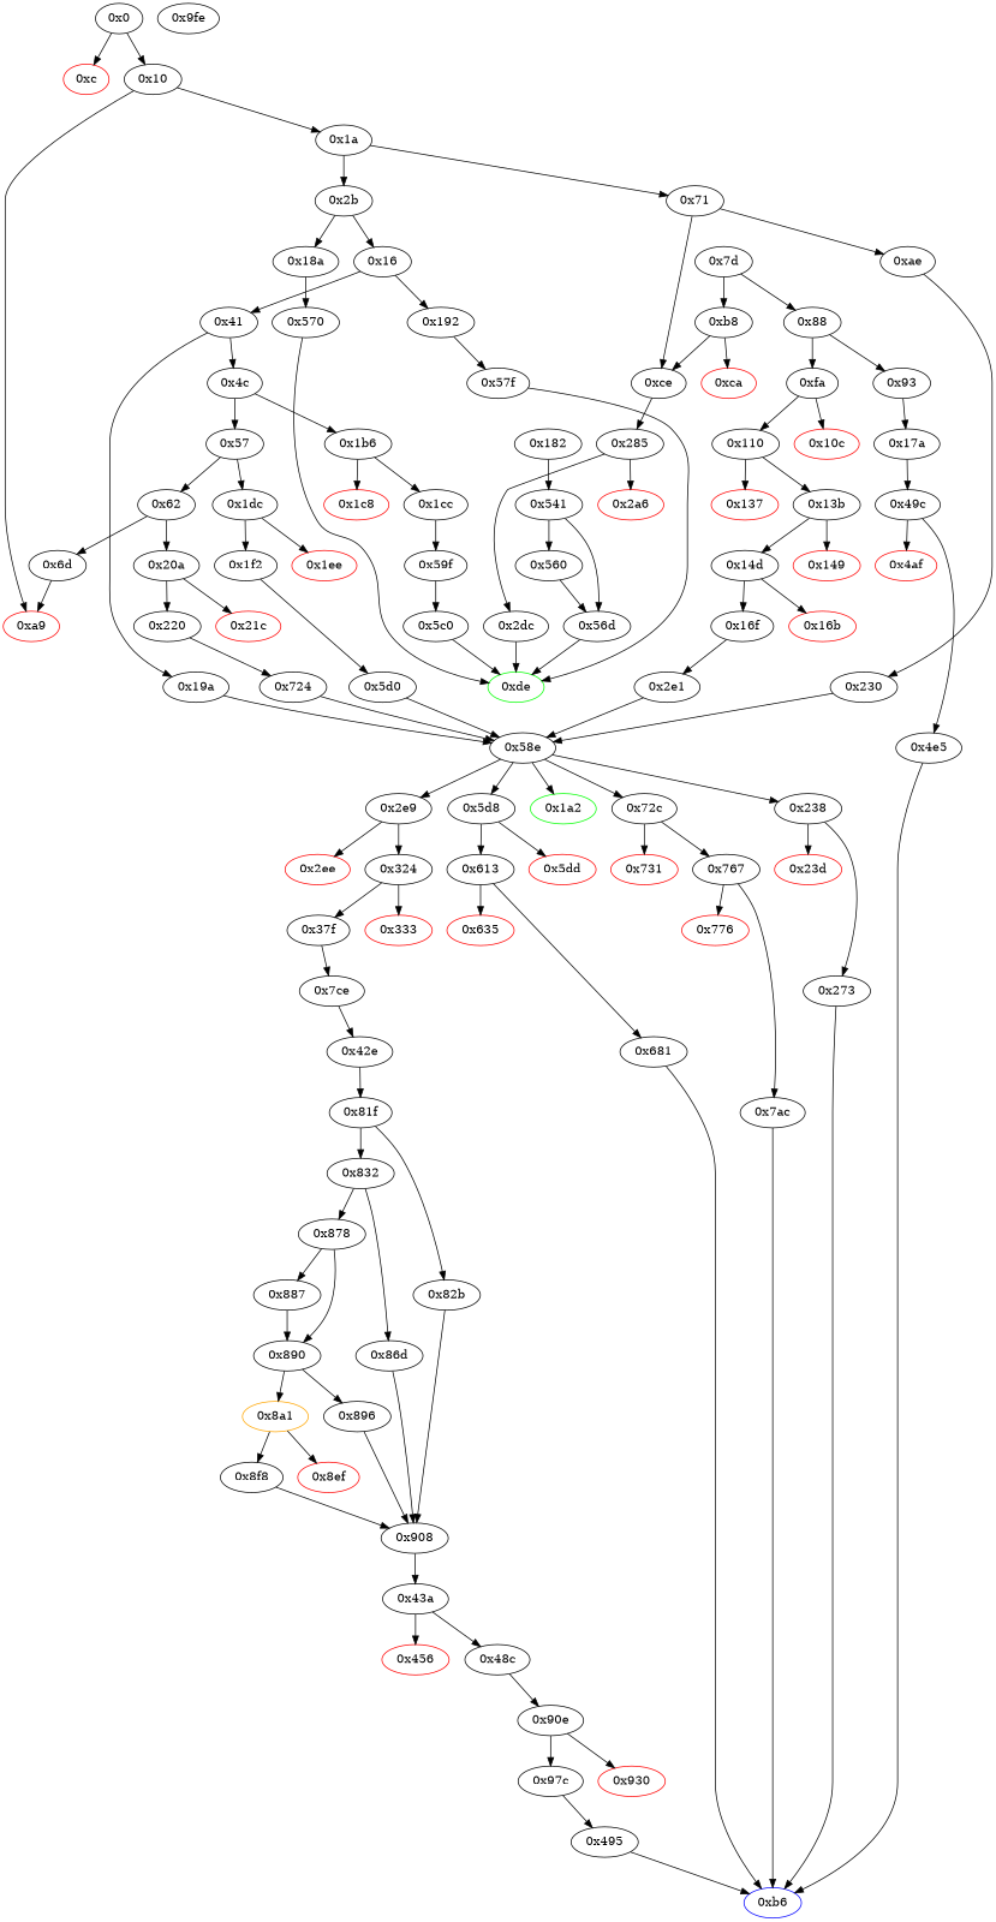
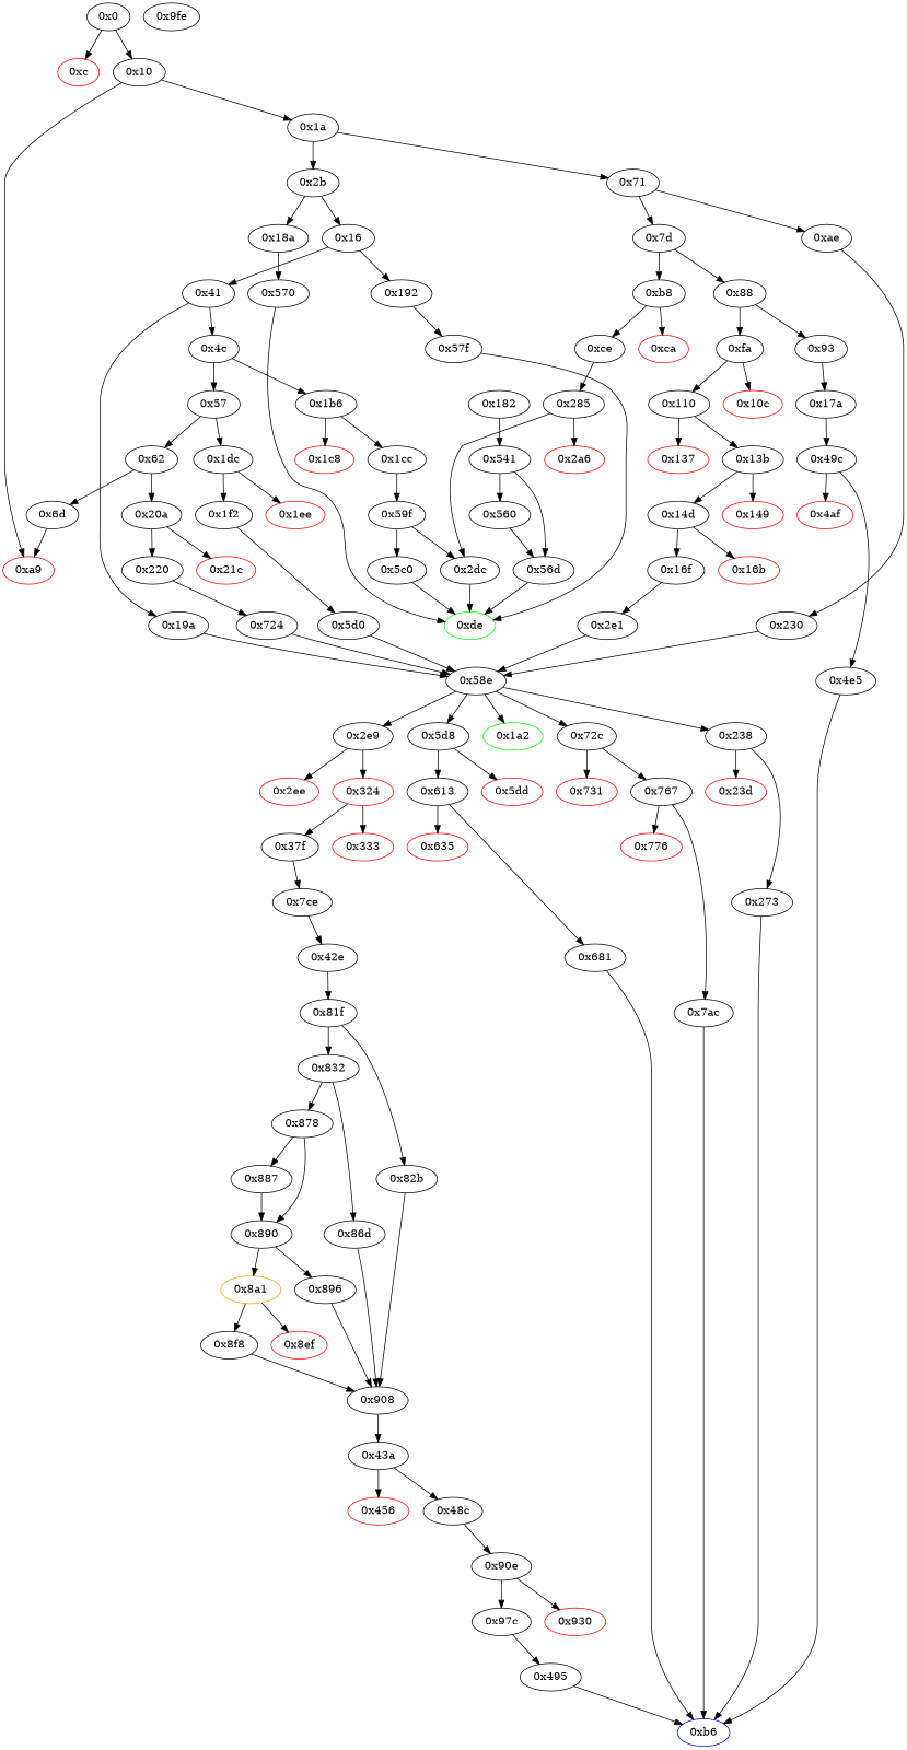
  strict digraph {
    fontname="DejaVu Serif"
    node [fillcolor=white fontname="DejaVu Serif" style=filled]
    edge [fontname="DejaVu Serif"]
    "0xb6" [color=blue]
    "0x681"
    "0xca" [color=red]
    "0xc" [color=red]
    "0x0"
    "0x10"
    "0xa9" [color=red]
    "0x1a"
    "0x930" [color=red]
    "0x20a"
    "0x220"
    "0x21c" [color=red]
    "0x724"
    "0xce"
    "0x285"
    "0x2a6" [color=red]
    "0x2dc"
    "0x137" [color=red]
    "0x1c8" [color=red]
    "0x238"
    "0x273"
    "0x23d" [color=red]
    "0x230"
    "0x58e"
    "0x2e9"
    "0x5d8"
    "0x1a2" [color=green]
    "0x72c"
    "0x2e1"
    "0x57"
    "0x1dc"
    "0x62"
    "0x1f2"
    "0x1ee" [color=red]
    "0x6d"
    "0x149" [color=red]
    "0x86d"
    "0x908"
    "0x43a"
    "0x110"
    "0x13b"
    "0x14d"
    "0x16f"
    "0x16b" [color=red]
    "0x767"
    "0x7ac"
    "0x776" [color=red]
    "0x19a"
    "0x97c"
    "0x495"
    "0xb8"
    "0x5d0"
    "0x333" [color=red]
-   "0x324"
+   "0x324" [color=red]
    "0x2ee" [color=red]
    "0x37f"
    n57 [label="0x16"]
    "0x41"
    "0x192"
    "0x4c"
    "0x57f"
    "0x1cc"
    "0x59f"
    "0x5c0"
    "0x5dd" [color=red]
    "0x613"
    "0x731" [color=red]
    "0x81f"
    "0x82b"
    "0x832"
    "0x878"
    "0x1b6"
    "0x42e"
    "0x10c" [color=red]
    "0x182"
    "0x541"
    "0x8f8"
    "0x4e5"
    "0xde" [color=green]
    "0x570"
    "0x560"
    "0x56d"
    "0x48c"
    "0x90e"
    "0x635" [color=red]
    "0x7d"
    "0x88"
    "0x93"
    "0xfa"
    "0x456" [color=red]
    "0x896"
    "0x890"
    "0x8a1" [color=orange]
    "0x8ef" [color=red]
    "0x7ce"
    "0x17a"
    "0x49c"
    "0x4af" [color=red]
    "0x18a"
    "0xae"
    "0x9fe"
    "0x71"
    "0x2b"
    "0x887"
    "0x681" -> "0xb6"
    "0x0" -> "0xc"
    "0x0" -> "0x10"
    "0x10" -> "0xa9"
    "0x10" -> "0x1a"
    "0x1a" -> "0x71"
    "0x1a" -> "0x2b"
    "0x20a" -> "0x220"
    "0x20a" -> "0x21c"
    "0x220" -> "0x724"
    "0x724" -> "0x58e"
    "0xce" -> "0x285"
    "0x285" -> "0x2a6"
    "0x285" -> "0x2dc"
    "0x2dc" -> "0xde"
    "0x238" -> "0x273"
    "0x238" -> "0x23d"
    "0x273" -> "0xb6"
    "0x230" -> "0x58e"
    "0x58e" -> "0x238"
    "0x58e" -> "0x2e9"
    "0x58e" -> "0x5d8"
    "0x58e" -> "0x1a2"
    "0x58e" -> "0x72c"
    "0x2e9" -> "0x324"
    "0x2e9" -> "0x2ee"
    "0x5d8" -> "0x5dd"
    "0x5d8" -> "0x613"
    "0x72c" -> "0x767"
    "0x72c" -> "0x731"
    "0x2e1" -> "0x58e"
    "0x57" -> "0x1dc"
    "0x57" -> "0x62"
    "0x1dc" -> "0x1f2"
    "0x1dc" -> "0x1ee"
    "0x62" -> "0x20a"
    "0x62" -> "0x6d"
    "0x1f2" -> "0x5d0"
    "0x6d" -> "0xa9"
    "0x86d" -> "0x908"
    "0x908" -> "0x43a"
    "0x43a" -> "0x48c"
    "0x43a" -> "0x456"
    "0x110" -> "0x137"
    "0x110" -> "0x13b"
    "0x13b" -> "0x149"
    "0x13b" -> "0x14d"
    "0x14d" -> "0x16f"
    "0x14d" -> "0x16b"
    "0x16f" -> "0x2e1"
    "0x767" -> "0x7ac"
    "0x767" -> "0x776"
    "0x7ac" -> "0xb6"
    "0x19a" -> "0x58e"
    "0x97c" -> "0x495"
    "0x495" -> "0xb6"
    "0xb8" -> "0xca"
    "0xb8" -> "0xce"
    "0x5d0" -> "0x58e"
    "0x324" -> "0x333"
    "0x324" -> "0x37f"
    "0x37f" -> "0x7ce"
    n57 -> "0x41"
    n57 -> "0x192"
    "0x41" -> "0x19a"
    "0x41" -> "0x4c"
    "0x192" -> "0x57f"
    "0x4c" -> "0x57"
    "0x4c" -> "0x1b6"
    "0x57f" -> "0xde"
    "0x1cc" -> "0x59f"
+   "0x59f" -> "0x2dc"
    "0x59f" -> "0x5c0"
    "0x5c0" -> "0xde"
    "0x613" -> "0x681"
    "0x613" -> "0x635"
    "0x81f" -> "0x82b"
    "0x81f" -> "0x832"
    "0x82b" -> "0x908"
    "0x832" -> "0x86d"
    "0x832" -> "0x878"
    "0x878" -> "0x890"
    "0x878" -> "0x887"
    "0x1b6" -> "0x1c8"
    "0x1b6" -> "0x1cc"
    "0x42e" -> "0x81f"
    "0x182" -> "0x541"
    "0x541" -> "0x560"
    "0x541" -> "0x56d"
    "0x8f8" -> "0x908"
    "0x4e5" -> "0xb6"
    "0x570" -> "0xde"
    "0x560" -> "0x56d"
    "0x56d" -> "0xde"
    "0x48c" -> "0x90e"
    "0x90e" -> "0x930"
    "0x90e" -> "0x97c"
    "0x7d" -> "0xb8"
    "0x7d" -> "0x88"
    "0x88" -> "0x93"
    "0x88" -> "0xfa"
    "0x93" -> "0x17a"
    "0xfa" -> "0x110"
    "0xfa" -> "0x10c"
    "0x896" -> "0x908"
    "0x890" -> "0x896"
    "0x890" -> "0x8a1"
    "0x8a1" -> "0x8f8"
    "0x8a1" -> "0x8ef"
    "0x7ce" -> "0x42e"
    "0x17a" -> "0x49c"
    "0x49c" -> "0x4e5"
    "0x49c" -> "0x4af"
    "0x18a" -> "0x570"
    "0xae" -> "0x230"
-   "0x71" -> "0xce"
+   "0x71" -> "0x7d"
    "0x71" -> "0xae"
    "0x2b" -> n57
    "0x2b" -> "0x18a"
    "0x887" -> "0x890"
  }
